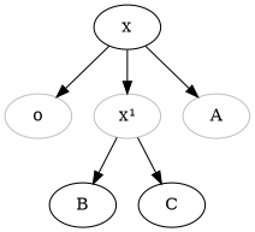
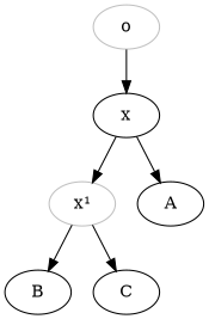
  digraph {
    o [color=grey]
    x [color=black]
    n3 [color=grey label="x¹"]
-   A [color=grey]
+   A
    B
    C
-   x -> o
+   o -> x
    x -> n3
    x -> A
    n3 -> B
    n3 -> C
  }
